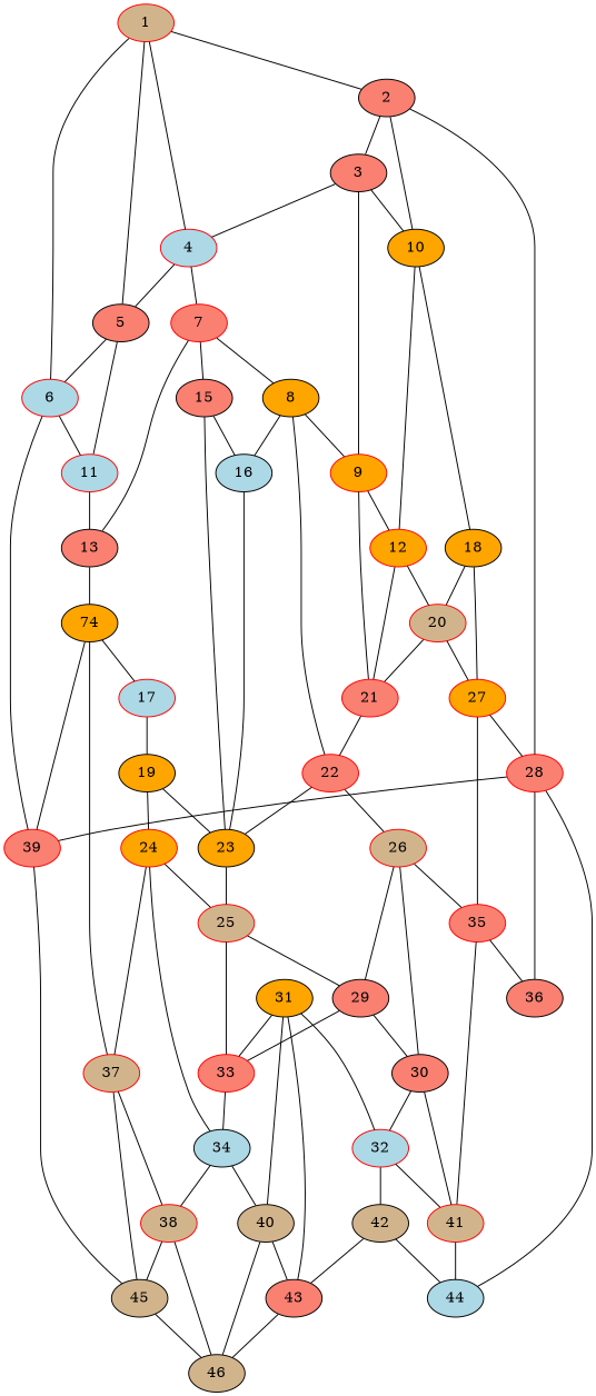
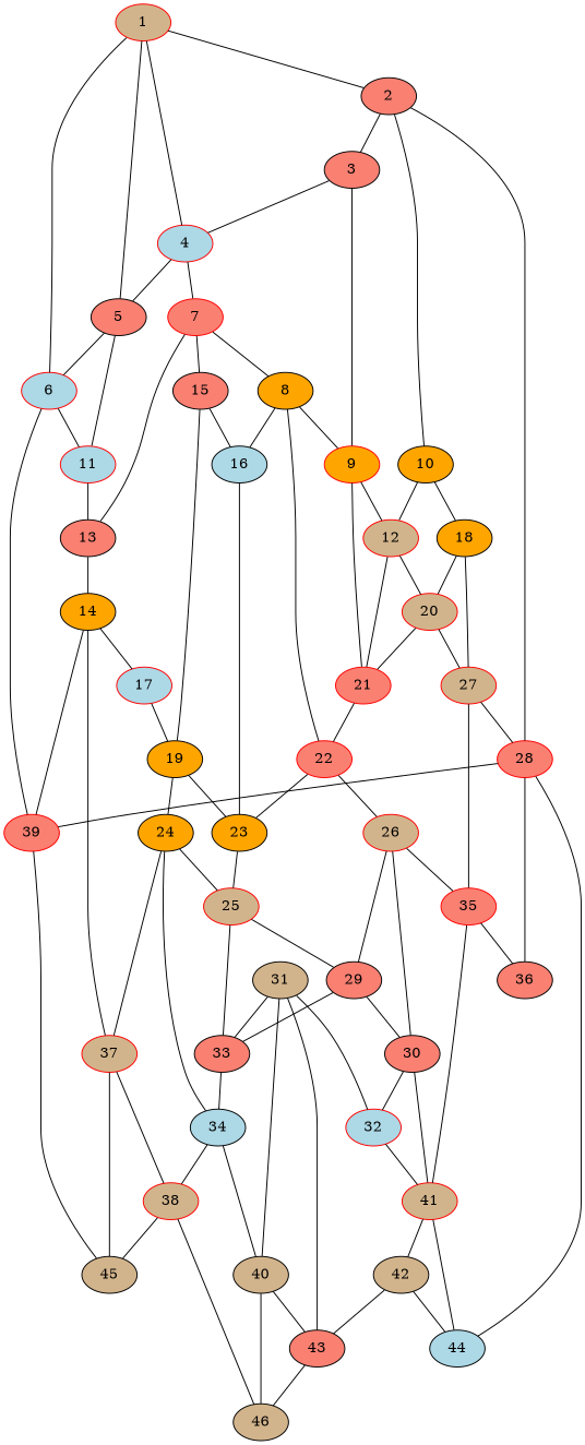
  graph {
    node [color=black fillcolor=salmon style=filled]
    edge [weight=1.0]
    1 [color=red fillcolor=tan]
    2
    4 [color=red fillcolor=lightblue]
    5
    6 [color=red fillcolor=lightblue]
    3
    10 [fillcolor=orange]
    28 [color=red]
    7 [color=red]
    11 [color=red fillcolor=lightblue]
    39 [color=red]
    9 [color=red fillcolor=orange]
-   12 [color=red fillcolor=orange]
+   12 [color=red fillcolor=tan]
    18 [fillcolor=orange]
    36
    44 [fillcolor=lightblue]
    21 [color=red]
    8 [fillcolor=orange]
    13
    15
    45 [fillcolor=tan]
    16 [fillcolor=lightblue]
    22 [color=red]
-   14 [fillcolor=orange label=74]
+   14 [fillcolor=orange]
    19 [fillcolor=orange]
    23 [fillcolor=orange]
    26 [color=red fillcolor=tan]
    20 [color=red fillcolor=tan]
-   27 [color=red fillcolor=orange]
+   27 [color=red fillcolor=tan]
    17 [color=red fillcolor=lightblue]
    37 [color=red fillcolor=tan]
    38 [color=red fillcolor=tan]
-   24 [color=red fillcolor=orange]
+   24 [fillcolor=orange]
    25 [color=red fillcolor=tan]
    35 [color=red]
    34 [fillcolor=lightblue]
    29
    30
-   33 [color=red]
+   33
    40 [fillcolor=tan]
    32 [color=red fillcolor=lightblue]
    41 [color=red fillcolor=tan]
    42 [fillcolor=tan]
-   31 [fillcolor=orange]
+   31 [fillcolor=tan]
    43
    46 [fillcolor=tan]
    1 -- 2
    1 -- 4
    1 -- 5
    1 -- 6
    2 -- 3
    2 -- 10
    2 -- 28
    4 -- 5
    4 -- 7
    5 -- 6
    5 -- 11
    6 -- 11
    6 -- 39 [weight=2.0]
    3 -- 4
-   3 -- 10
    3 -- 9
    10 -- 12
    10 -- 18
    28 -- 39
    28 -- 36
    28 -- 44
    7 -- 8
    7 -- 13
    7 -- 15
    11 -- 13 [weight=2.0]
    39 -- 45
    9 -- 12
    9 -- 21
    12 -- 21
    12 -- 20
    18 -- 20
    18 -- 27
    21 -- 22
    8 -- 9
    8 -- 16
    8 -- 22
    13 -- 14
    15 -- 16
-   15 -- 23
-   45 -- 46
+   15 -- 19
    16 -- 23
    22 -- 23
    22 -- 26
    14 -- 39
    14 -- 17
    14 -- 37
    19 -- 23
    19 -- 24
    23 -- 25
    26 -- 35
    26 -- 29
    26 -- 30
    20 -- 21
    20 -- 27
    27 -- 28
    27 -- 35
    17 -- 19
    37 -- 45
    37 -- 38
    38 -- 45
    38 -- 46
    24 -- 37
    24 -- 25
    24 -- 34
    25 -- 29
    25 -- 33
    35 -- 36
    35 -- 41
    34 -- 38
    34 -- 40
    29 -- 30
    29 -- 33
    30 -- 32
    30 -- 41
    33 -- 34
    40 -- 43
    40 -- 46
    32 -- 41
-   32 -- 42
+   41 -- 42
    41 -- 44
    42 -- 44
    42 -- 43
    31 -- 33
    31 -- 40
    31 -- 32
    31 -- 43
    43 -- 46
  }
